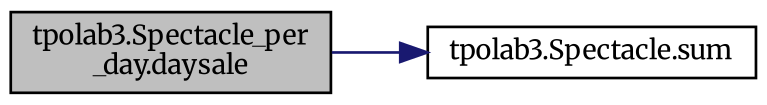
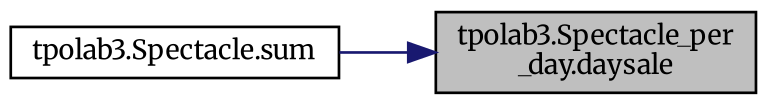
  digraph {
    rankdir=LR
    fontname=Merriweather
    node [color=black fontname=Merriweather fontsize=10 shape=record style=filled]
    n1 [fillcolor=grey75 fontcolor=black height=0.2 label="tpolab3.Spectacle_per\l_day.daysale" width=0.4]
    n2 [fillcolor=white height=0.2 label="tpolab3.Spectacle.sum" width=0.4]
-   n1 -> n2 [color=midnightblue fontname=Merriweather fontsize=10 labelfontname=Helvetica labelfontsize=10 style=solid]
+   n2 -> n1 [color=midnightblue fontname=Merriweather fontsize=10 labelfontname=Helvetica labelfontsize=10 style=solid]
  }
